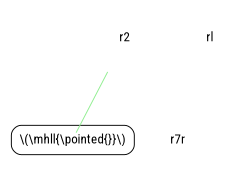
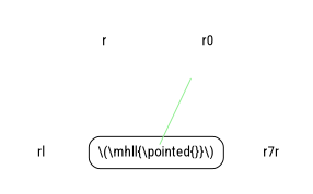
  graph {
    fontname="Roboto Condensed"
    splines=false
    node [fontname="Roboto Condensed" shape=none]
    edge [fontname="Roboto Condensed" style=invis]
    n1 [height=1 label="\\(\\mhll{\\pointed{}}\\)" shape=plain width=1]
+   r [height=1 width=1]
    rl [height=1 width=1]
-   r2 [height=1 width=1]
+   r2 [height=1 width=1 label=r0]
    n5 [height=1 label=r7r width=1]
    subgraph cluster_1 {
      bgcolor="#ffffff01"
      color=black
      style=rounded
      n1
    }
+   r -- n1
+   r -- rl
    r2 -- n1 [color=lightgreen style=""]
    r2 -- n5
  }
